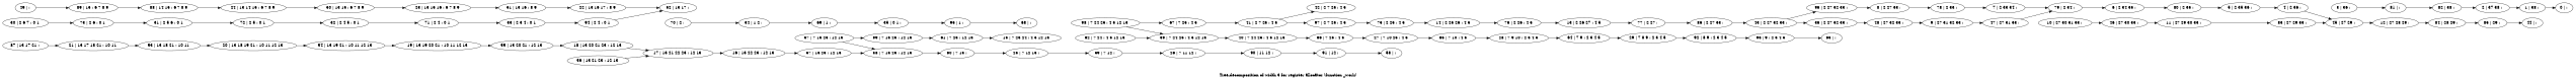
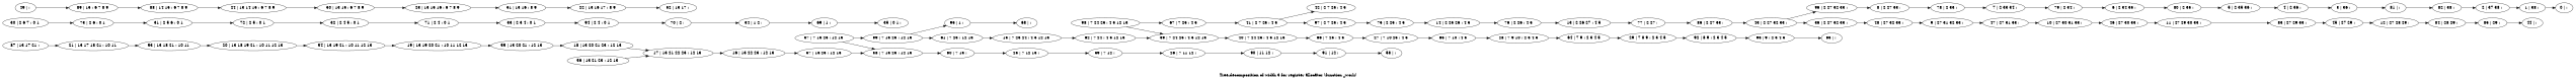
  digraph {
    label="Tree-decomposition of width 3 for register allocator (function _work)"
    rankdir=LR
    n1 [label="0 | : "]
    n2 [label="1 | 38 : "]
    n3 [label="2 | 37 38 : "]
    n4 [label="3 | 36 : "]
    n5 [label="81 | : "]
    n6 [label="82 | 38 : "]
    n7 [label="4 | 2 36 : "]
    n8 [label="5 | 2 35 36 : "]
    n9 [label="6 | 2 34 35 : "]
    n10 [label="80 | 2 35 : "]
    n11 [label="7 | 2 33 34 : "]
    n12 [label="79 | 2 34 : "]
    n13 [label="8 | 2 27 33 : "]
    n14 [label="78 | 2 33 : "]
    n15 [label="9 | 27 31 32 33 : "]
    n16 [label="47 | 27 31 33 : "]
    n17 [label="10 | 27 30 31 33 : "]
    n18 [label="46 | 27 30 33 : "]
    n19 [label="11 | 27 29 30 33 : "]
    n20 [label="83 | 27 29 33 : "]
    n21 [label="45 | 27 29 : "]
    n22 [label="12 | 27 28 29 : "]
    n23 [label="84 | 28 29 : "]
    n24 [label="85 | 29 : "]
    n25 [label="13 | 2 26 27 : 4 5 "]
    n26 [label="77 | 2 27 : "]
    n27 [label="86 | 2 27 33 : "]
    n28 [label="14 | 2 25 26 : 4 5 "]
    n29 [label="76 | 2 26 : 4 5 "]
    n30 [label="15 | 7 23 24 : 4 5 12 13 "]
    n31 [label="62 | 7 24 : 4 5 12 13 "]
    n32 [label="39 | 7 24 25 : 4 5 12 13 "]
    n33 [label="16 | 13 22 23 : 12 13 "]
    n34 [label="57 | 13 23 : 12 13 "]
    n35 [label="38 | 7 13 23 : 12 13 "]
    n36 [label="17 | 13 21 22 23 : 12 13 "]
    n37 [label="18 | 13 20 21 23 : 12 13 "]
    n38 [label="56 | 13 21 23 : 12 13 "]
    n39 [label="19 | 13 19 20 21 : 10 11 12 13 "]
    n40 [label="55 | 13 20 21 : 12 13 "]
    n41 [label="20 | 13 18 19 21 : 10 11 12 13 "]
    n42 [label="54 | 13 19 21 : 10 11 12 13 "]
    n43 [label="21 | 13 17 18 21 : 10 11 "]
    n44 [label="53 | 13 18 21 : 10 11 "]
    n45 [label="22 | 13 16 17 : 8 9 "]
    n46 [label="52 | 13 17 : "]
    n47 [label="23 | 13 15 16 : 6 7 8 9 "]
    n48 [label="51 | 13 16 : 8 9 "]
    n49 [label="24 | 13 14 15 : 6 7 8 9 "]
    n50 [label="50 | 13 15 : 6 7 8 9 "]
    n51 [label="25 | 7 12 13 : "]
    n52 [label="59 | 7 12 : "]
    n53 [label="26 | 7 11 12 : "]
    n54 [label="90 | 11 12 : "]
    n55 [label="91 | 12 : "]
    n56 [label="27 | 7 10 25 : 4 5 "]
    n57 [label="65 | 7 10 : 4 5 "]
    n58 [label="28 | 7 9 10 : 2 3 4 5 "]
    n59 [label="64 | 7 9 : 2 3 4 5 "]
    n60 [label="29 | 7 8 9 : 2 3 4 5 "]
    n61 [label="92 | 8 9 : 2 3 4 5 "]
    n62 [label="93 | 9 : 2 3 4 5 "]
    n63 [label="30 | 2 6 7 : 0 1 "]
    n64 [label="73 | 2 6 : 0 1 "]
    n65 [label="31 | 2 5 6 : 0 1 "]
    n66 [label="72 | 2 5 : 0 1 "]
    n67 [label="32 | 2 4 5 : 0 1 "]
    n68 [label="71 | 2 4 : 0 1 "]
    n69 [label="33 | 2 3 4 : 0 1 "]
    n70 [label="94 | 2 4 : 0 1 "]
    n71 [label="70 | 2 : "]
    n72 [label="34 | 1 2 : "]
    n73 [label="69 | 1 : "]
    n74 [label="35 | 0 1 : "]
    n75 [label="95 | 1 : "]
    n76 [label="68 | : "]
    n77 [label="36 | 2 27 32 33 : "]
    n78 [label="48 | 27 32 33 : "]
    n79 [label="37 | 7 13 23 : 12 13 "]
    n80 [label="99 | 7 13 23 : 12 13 "]
    n81 [label="60 | 7 13 : "]
    n82 [label="61 | 7 23 : 12 13 "]
    n83 [label="40 | 7 24 25 : 4 5 12 13 "]
    n84 [label="66 | 7 25 : 4 5 "]
    n85 [label="98 | 7 24 25 : 4 5 12 13 "]
    n86 [label="67 | 7 25 : 4 5 "]
    n87 [label="41 | 2 7 25 : 4 5 "]
    n88 [label="42 | 2 7 25 : 4 5 "]
    n89 [label="97 | 2 7 25 : 4 5 "]
    n90 [label="75 | 2 25 : 4 5 "]
    n91 [label="43 | 2 27 32 33 : "]
    n92 [label="96 | 2 27 32 33 : "]
    n93 [label="44 | : "]
    n94 [label="49 | : "]
    n95 [label="89 | 15 : 6 7 8 9 "]
    n96 [label="88 | 14 15 : 6 7 8 9 "]
    n97 [label="87 | 13 17 21 : "]
    n98 [label="58 | : "]
    n99 [label="63 | : "]
    n2 -> n1
    n3 -> n2
    n4 -> n5
    n5 -> n6
    n6 -> n3
-   n7 -> n21
+   n7 -> n4
    n8 -> n7
    n9 -> n10
    n10 -> n8
    n11 -> n12
    n12 -> n9
    n13 -> n14
    n14 -> n11
    n15 -> n16
-   n16 -> n12
+   n16 -> n17
    n17 -> n18
    n18 -> n19
    n19 -> n20
    n20 -> n21
    n21 -> n22
    n22 -> n23
    n23 -> n24
    n24 -> n93
    n25 -> n26
    n26 -> n27
    n27 -> n91
    n28 -> n29
    n29 -> n25
+   n30 -> n31
    n31 -> n32
    n32 -> n83
    n33 -> n34
    n34 -> n35
    n35 -> n81
    n36 -> n33
    n37 -> n36
    n38 -> n36
    n39 -> n40
    n40 -> n37
    n41 -> n42
    n42 -> n39
    n43 -> n44
    n44 -> n41
    n45 -> n46
    n47 -> n48
    n48 -> n45
    n49 -> n50
    n50 -> n47
    n51 -> n52
    n52 -> n53
    n53 -> n54
    n54 -> n55
    n55 -> n98
    n56 -> n57
    n57 -> n58
    n58 -> n59
    n59 -> n60
    n60 -> n61
    n61 -> n62
    n62 -> n99
    n63 -> n64
    n64 -> n65
    n65 -> n66
    n66 -> n67
    n67 -> n68
    n68 -> n69
    n69 -> n70
-   n70 -> n46
+   n70 -> n71
    n71 -> n72
    n72 -> n73
    n73 -> n74
-   n74 -> n75
+   n80 -> n75
    n75 -> n76
    n77 -> n78
    n78 -> n15
    n79 -> n35
    n79 -> n80
    n80 -> n82
    n81 -> n51
    n82 -> n30
    n83 -> n84
    n84 -> n56
    n85 -> n32
    n85 -> n86
    n86 -> n87
    n87 -> n88
    n87 -> n89
    n89 -> n90
    n90 -> n28
    n91 -> n77
    n91 -> n92
    n92 -> n13
    n94 -> n95
    n95 -> n96
    n96 -> n49
    n97 -> n43
  }
